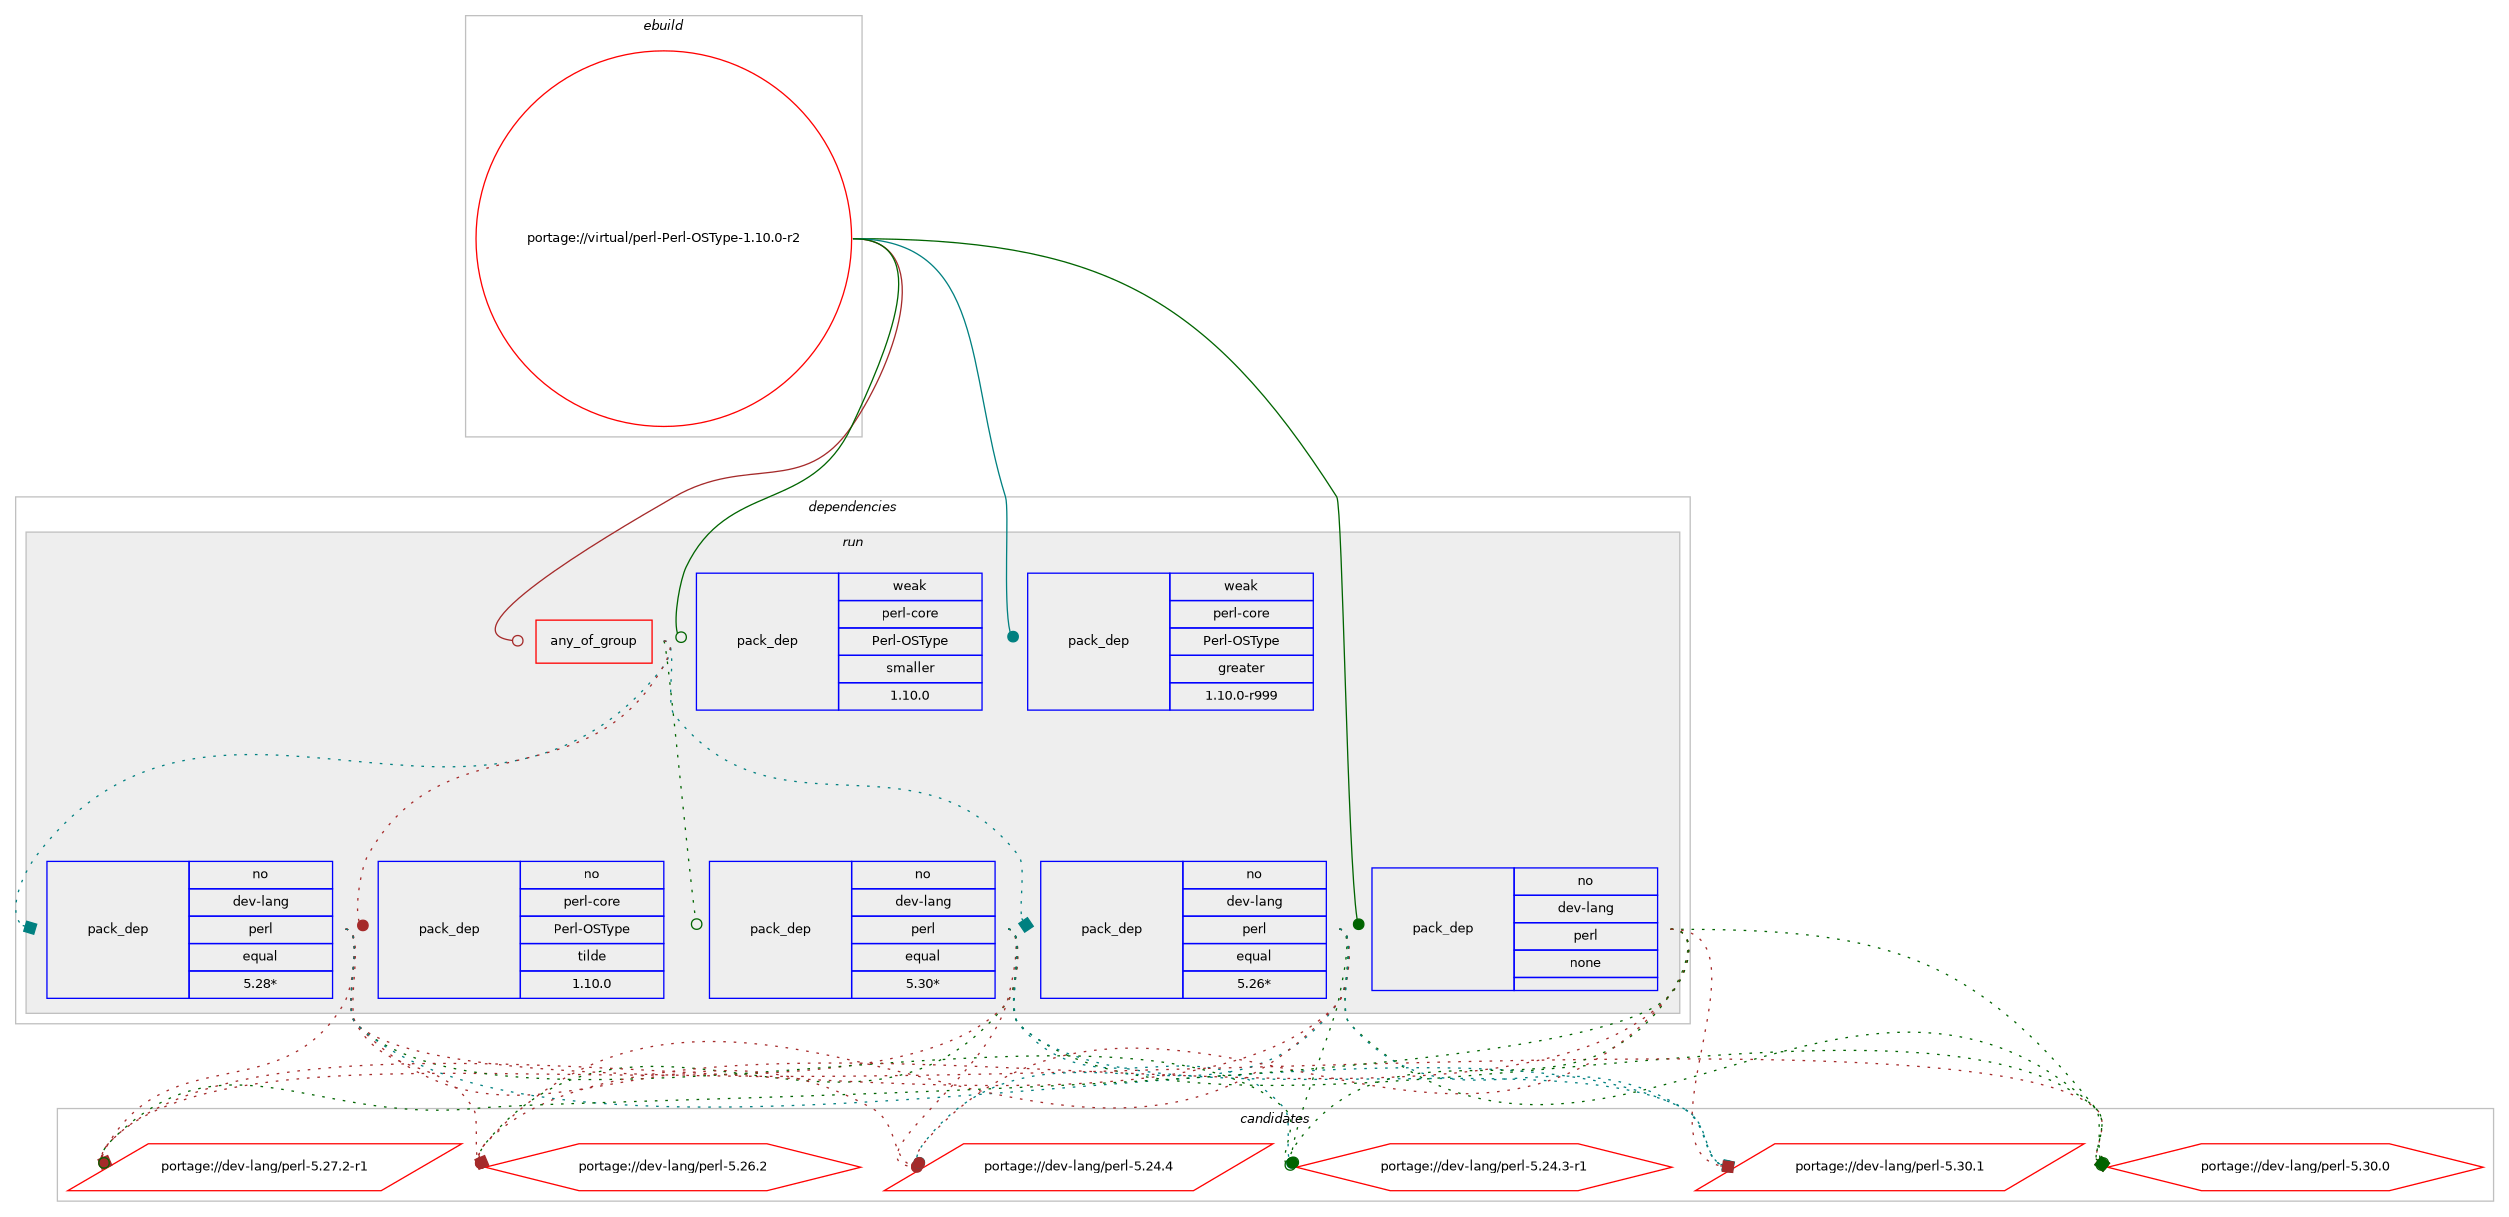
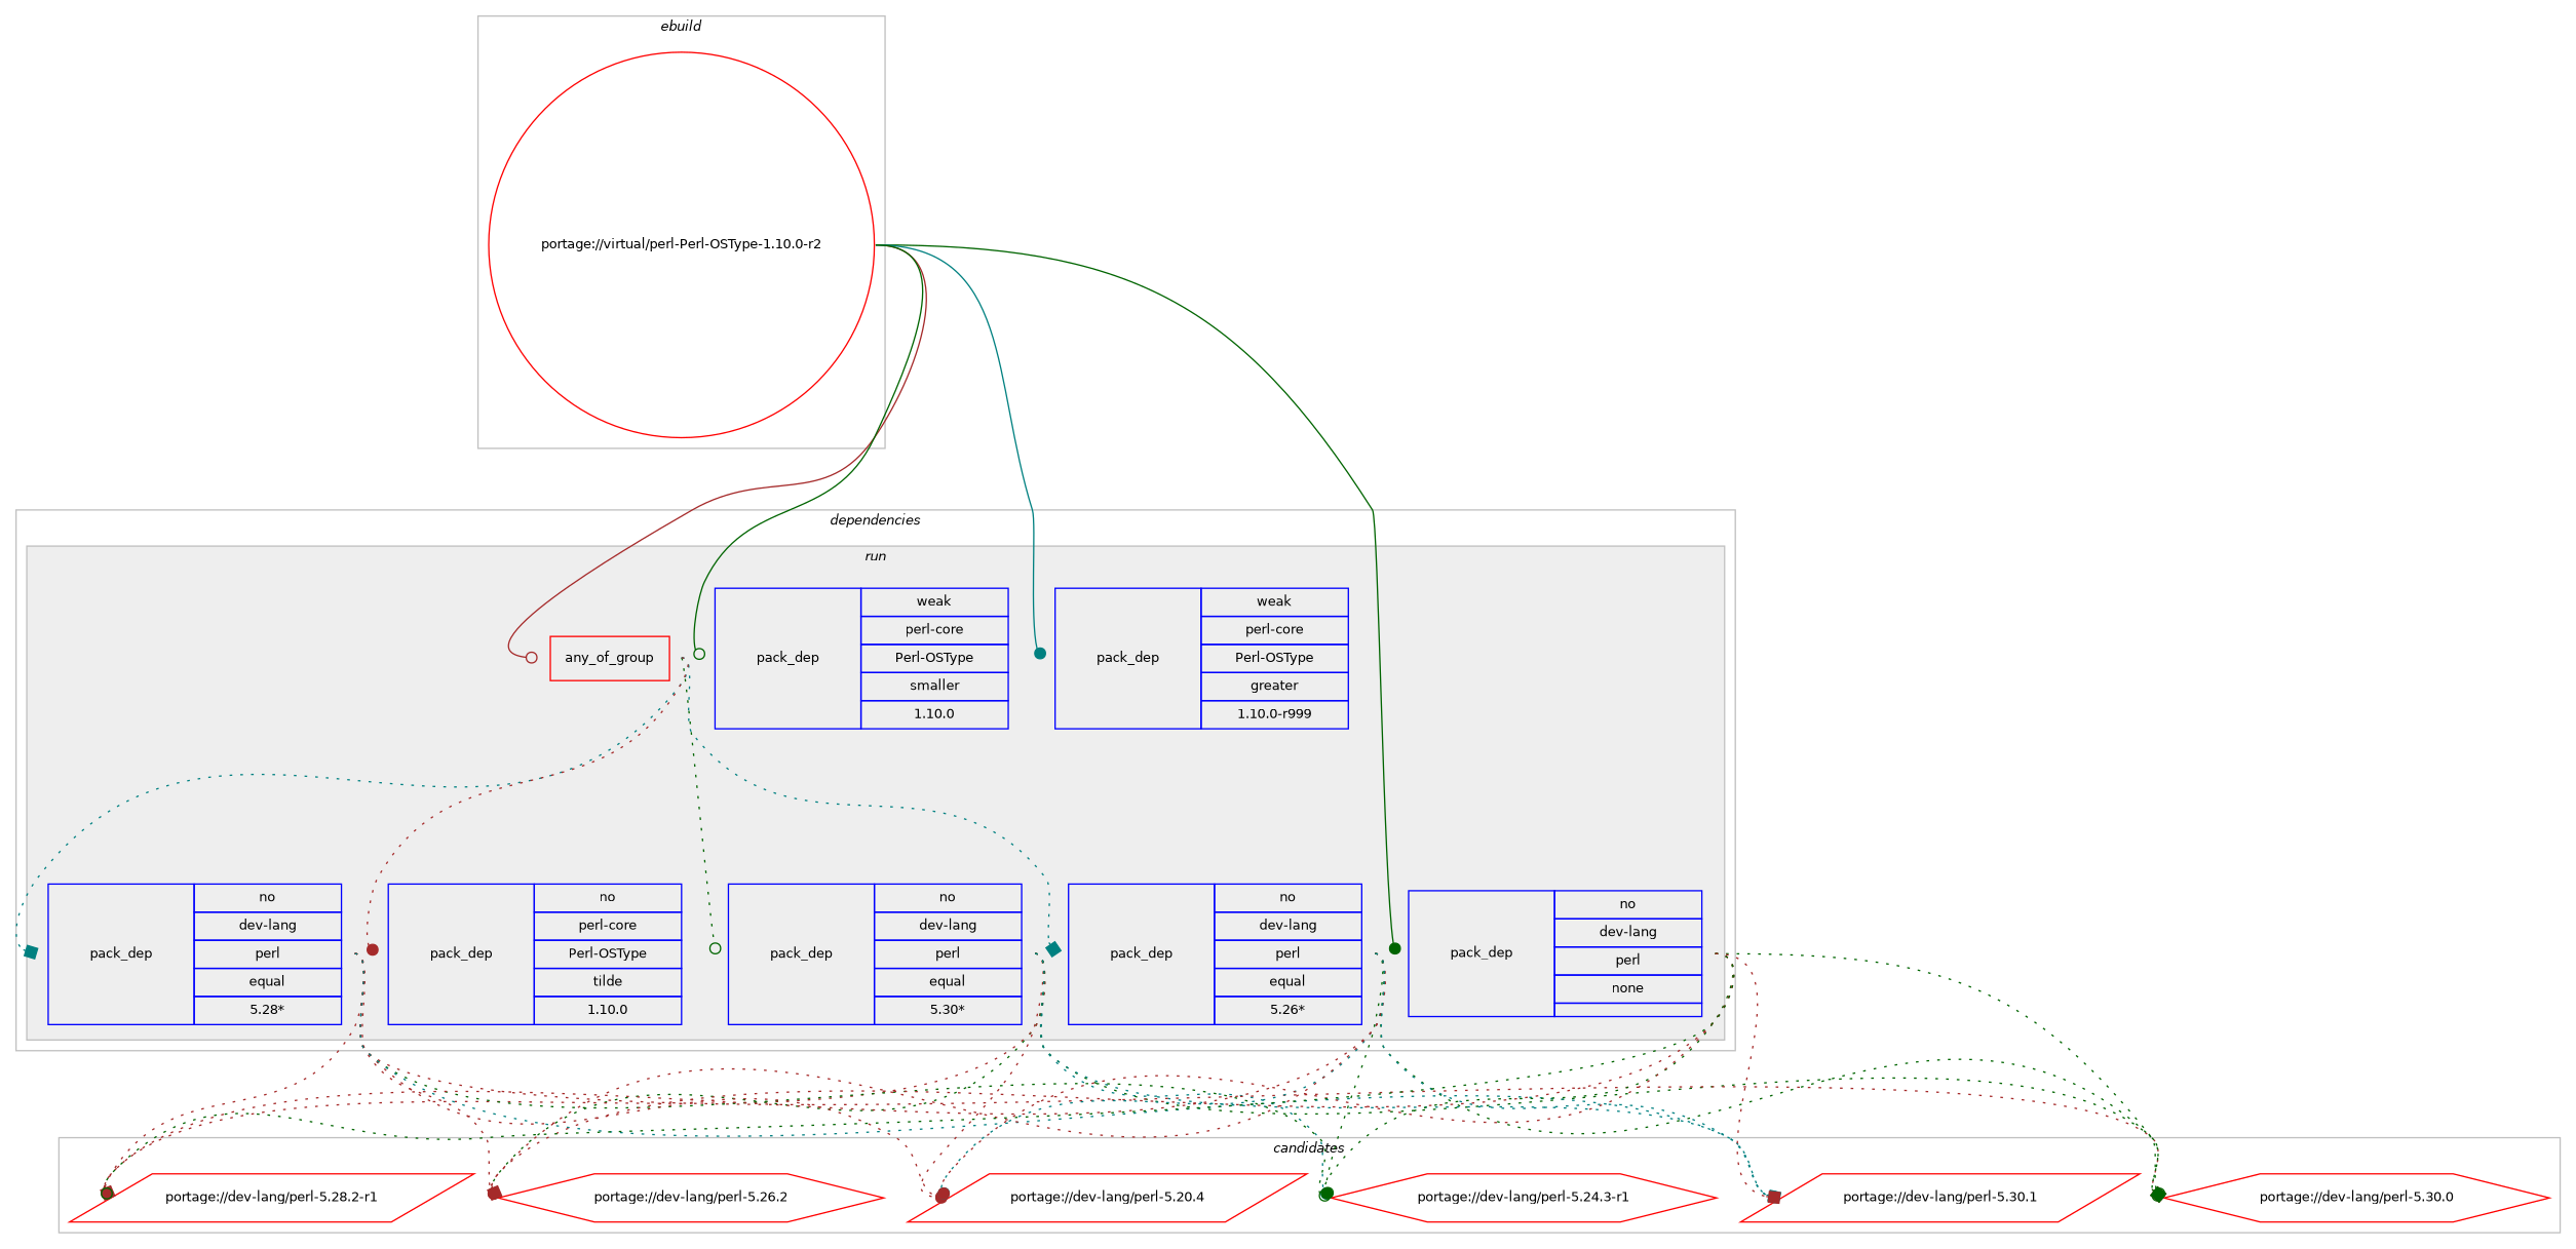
  digraph {
    compound=true
    concentrate=true
    fontname=Helvetica
    fontsize=10
    newrank=true
    rankdir=TB
    ranksep=1.5
    node [color=red fontname=Helvetica fontsize=10 shape=none]
    edge [arrowhead=odot color=brown headport=w style=dotted tailport=e weight=100]
    n1 [label="portage://virtual/perl-Perl-OSType-1.10.0-r2" shape=circle width=4]
    n2 [color=blue label=<<TABLE BORDER="0" CELLBORDER="1" CELLSPACING="0" CELLPADDING="4" WIDTH="220"><TR><TD ROWSPAN="6" CELLPADDING="30">pack_dep</TD></TR><TR><TD WIDTH="110">no</TD></TR><TR><TD>dev-lang</TD></TR><TR><TD>perl</TD></TR><TR><TD>equal</TD></TR><TR><TD>5.30*</TD></TR></TABLE>>]
    n3 [color=blue label=<<TABLE BORDER="0" CELLBORDER="1" CELLSPACING="0" CELLPADDING="4" WIDTH="220"><TR><TD ROWSPAN="6" CELLPADDING="30">pack_dep</TD></TR><TR><TD WIDTH="110">no</TD></TR><TR><TD>dev-lang</TD></TR><TR><TD>perl</TD></TR><TR><TD>equal</TD></TR><TR><TD>5.28*</TD></TR></TABLE>>]
    n4 [color=blue label=<<TABLE BORDER="0" CELLBORDER="1" CELLSPACING="0" CELLPADDING="4" WIDTH="220"><TR><TD ROWSPAN="6" CELLPADDING="30">pack_dep</TD></TR><TR><TD WIDTH="110">no</TD></TR><TR><TD>dev-lang</TD></TR><TR><TD>perl</TD></TR><TR><TD>equal</TD></TR><TR><TD>5.26*</TD></TR></TABLE>>]
    n5 [color=blue label=<<TABLE BORDER="0" CELLBORDER="1" CELLSPACING="0" CELLPADDING="4" WIDTH="220"><TR><TD ROWSPAN="6" CELLPADDING="30">pack_dep</TD></TR><TR><TD WIDTH="110">no</TD></TR><TR><TD>perl-core</TD></TR><TR><TD>Perl-OSType</TD></TR><TR><TD>tilde</TD></TR><TR><TD>1.10.0</TD></TR></TABLE>>]
    n6 [label=<<TABLE BORDER="0" CELLBORDER="1" CELLSPACING="0" CELLPADDING="4"><TR><TD CELLPADDING="10">any_of_group</TD></TR></TABLE>>]
    n7 [color=blue label=<<TABLE BORDER="0" CELLBORDER="1" CELLSPACING="0" CELLPADDING="4" WIDTH="220"><TR><TD ROWSPAN="6" CELLPADDING="30">pack_dep</TD></TR><TR><TD WIDTH="110">no</TD></TR><TR><TD>dev-lang</TD></TR><TR><TD>perl</TD></TR><TR><TD>none</TD></TR><TR><TD></TD></TR></TABLE>>]
    n8 [color=blue label=<<TABLE BORDER="0" CELLBORDER="1" CELLSPACING="0" CELLPADDING="4" WIDTH="220"><TR><TD ROWSPAN="6" CELLPADDING="30">pack_dep</TD></TR><TR><TD WIDTH="110">weak</TD></TR><TR><TD>perl-core</TD></TR><TR><TD>Perl-OSType</TD></TR><TR><TD>greater</TD></TR><TR><TD>1.10.0-r999</TD></TR></TABLE>>]
    n9 [color=blue label=<<TABLE BORDER="0" CELLBORDER="1" CELLSPACING="0" CELLPADDING="4" WIDTH="220"><TR><TD ROWSPAN="6" CELLPADDING="30">pack_dep</TD></TR><TR><TD WIDTH="110">weak</TD></TR><TR><TD>perl-core</TD></TR><TR><TD>Perl-OSType</TD></TR><TR><TD>smaller</TD></TR><TR><TD>1.10.0</TD></TR></TABLE>>]
    n10 [label="portage://dev-lang/perl-5.24.3-r1" shape=hexagon width=4]
-   n11 [label="portage://dev-lang/perl-5.24.4" shape=parallelogram width=4]
+   n11 [label="portage://dev-lang/perl-5.20.4" shape=parallelogram width=4]
    n12 [label="portage://dev-lang/perl-5.26.2" shape=hexagon width=4]
-   n13 [label="portage://dev-lang/perl-5.27.2-r1" shape=parallelogram width=4]
+   n13 [label="portage://dev-lang/perl-5.28.2-r1" shape=parallelogram width=4]
    n14 [label="portage://dev-lang/perl-5.30.0" shape=hexagon width=4]
    n15 [label="portage://dev-lang/perl-5.30.1" shape=parallelogram width=4]
    subgraph cluster_1 {
      color=gray
      label=<<i>ebuild</i>>
      rank=same
      n1
    }
    subgraph cluster_2 {
      color=gray
      label=<<i>dependencies</i>>
      subgraph cluster_3 {
        color=gray
        fillcolor="#eeeeee"
        label=<<i>compile</i>>
        style=filled
      }
      subgraph cluster_4 {
        color=gray
        fillcolor="#eeeeee"
        label=<<i>compile and run</i>>
        style=filled
      }
      subgraph cluster_5 {
        color=gray
        fillcolor="#eeeeee"
        label=<<i>run</i>>
        style=filled
        subgraph sub_6 {
          color=gray
          fillcolor="#eeeeee"
          label=<<i>run</i>>
          style=filled
          n6
          subgraph sub_7 {
            color=gray
            fillcolor="#eeeeee"
            label=<<i>run</i>>
            style=filled
            n2
          }
          subgraph sub_8 {
            color=gray
            fillcolor="#eeeeee"
            label=<<i>run</i>>
            style=filled
            n3
          }
          subgraph sub_9 {
            color=gray
            fillcolor="#eeeeee"
            label=<<i>run</i>>
            style=filled
            n4
          }
          subgraph sub_10 {
            color=gray
            fillcolor="#eeeeee"
            label=<<i>run</i>>
            style=filled
            n5
          }
        }
        subgraph sub_11 {
          color=gray
          fillcolor="#eeeeee"
          label=<<i>run</i>>
          style=filled
          n7
        }
        subgraph sub_12 {
          color=gray
          fillcolor="#eeeeee"
          label=<<i>run</i>>
          style=filled
          n8
        }
        subgraph sub_13 {
          color=gray
          fillcolor="#eeeeee"
          label=<<i>run</i>>
          style=filled
          n9
        }
      }
    }
    subgraph cluster_14 {
      color=gray
      label=<<i>candidates</i>>
      rank=same
      subgraph sub_15 {
        color=black
        label=<<i>candidates</i>>
        nodesep=1
        rank=same
        n10
        n11
        n12
        n13
        n14
        n15
      }
      subgraph sub_16 {
        color=black
        label=<<i>candidates</i>>
        nodesep=1
        rank=same
        n10
        n11
        n12
        n13
        n14
        n15
      }
      subgraph sub_17 {
        color=black
        label=<<i>candidates</i>>
        nodesep=1
        rank=same
        n10
        n11
        n12
        n13
        n14
        n15
      }
      subgraph sub_18 {
        color=black
        label=<<i>candidates</i>>
        nodesep=1
        rank=same
      }
      subgraph sub_19 {
        color=black
        label=<<i>candidates</i>>
        nodesep=1
        rank=same
        n10
        n11
        n12
        n13
        n14
        n15
      }
      subgraph sub_20 {
        color=black
        label=<<i>candidates</i>>
        nodesep=1
        rank=same
      }
      subgraph sub_21 {
        color=black
        label=<<i>candidates</i>>
        nodesep=1
        rank=same
      }
    }
    n1 -> n6 [style=solid weight=20]
    n1 -> n7 [arrowhead=dot color=darkgreen style=solid weight=20]
    n1 -> n8 [arrowhead=dot color=teal style=solid weight=20]
    n1 -> n9 [color=darkgreen style=solid weight=20]
    n2 -> n10 [color=teal]
    n2 -> n11
    n2 -> n12 [color=darkgreen]
    n2 -> n13 [arrowhead=dot]
    n2 -> n14 [color=darkgreen]
    n2 -> n15 [arrowhead=dot color=teal]
    n3 -> n10 [color=darkgreen]
    n3 -> n11 [arrowhead=dot]
    n3 -> n12 [arrowhead=dot]
    n3 -> n13 [arrowhead=dot]
    n3 -> n14 [arrowhead=box]
    n3 -> n15 [arrowhead=box color=teal]
    n4 -> n10 [color=darkgreen]
    n4 -> n11 [color=teal]
    n4 -> n12 [arrowhead=dot]
    n4 -> n13 [arrowhead=box]
    n4 -> n14 [arrowhead=box color=darkgreen]
    n4 -> n15 [color=teal]
    n6 -> n2 [color=darkgreen weight=20]
    n6 -> n3 [arrowhead=box color=teal weight=20]
    n6 -> n4 [arrowhead=box color=teal weight=20]
    n6 -> n5 [arrowhead=dot weight=20]
    n7 -> n10 [arrowhead=dot color=darkgreen]
    n7 -> n11 [arrowhead=dot]
    n7 -> n12 [arrowhead=box]
    n7 -> n13 [color=darkgreen]
    n7 -> n14 [color=darkgreen]
    n7 -> n15 [arrowhead=box]
  }
